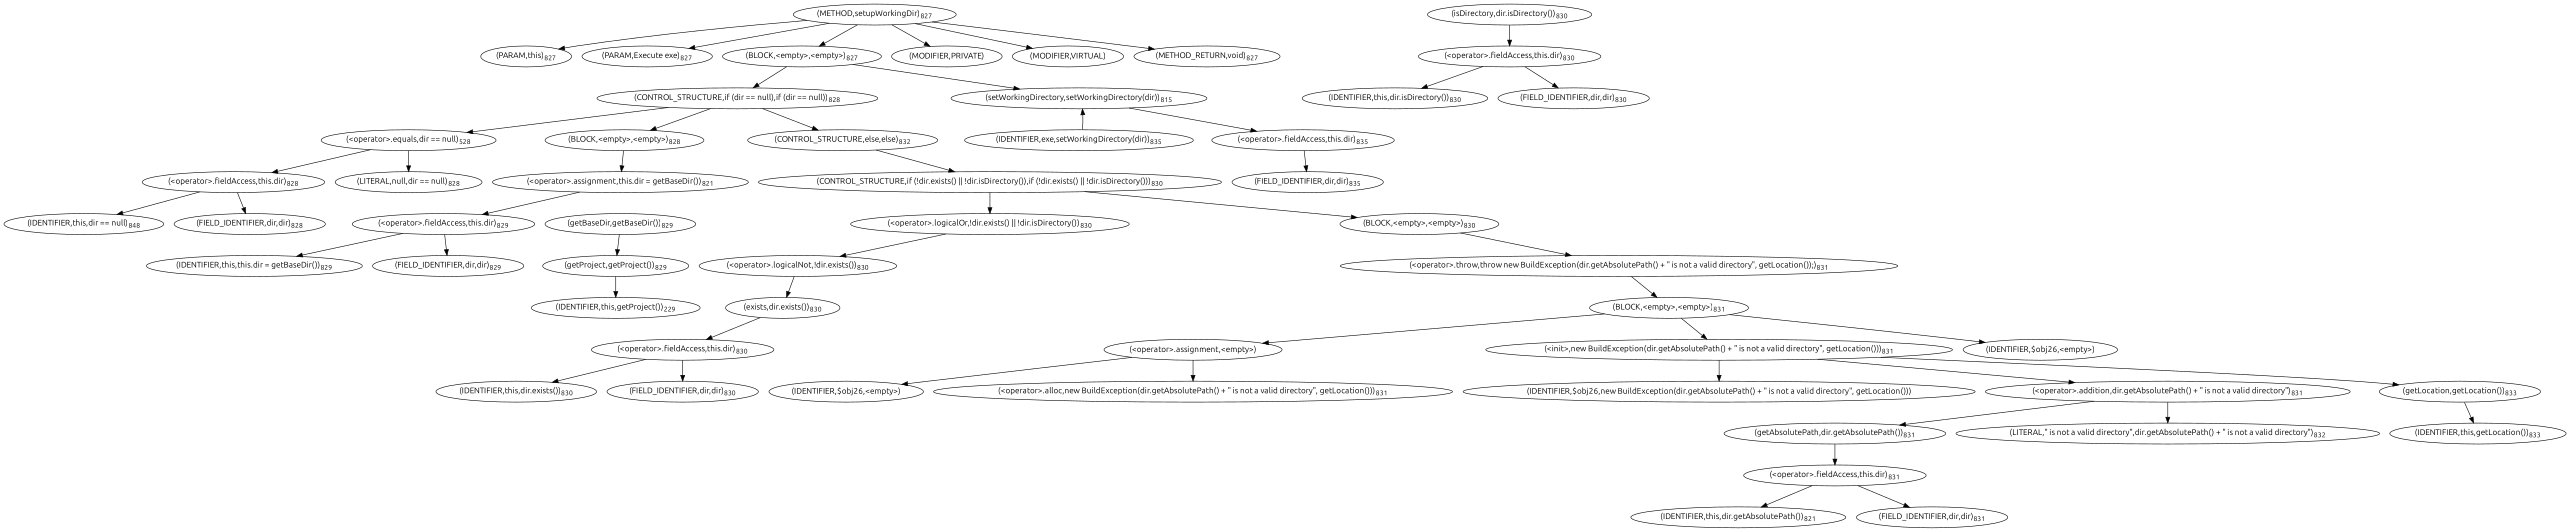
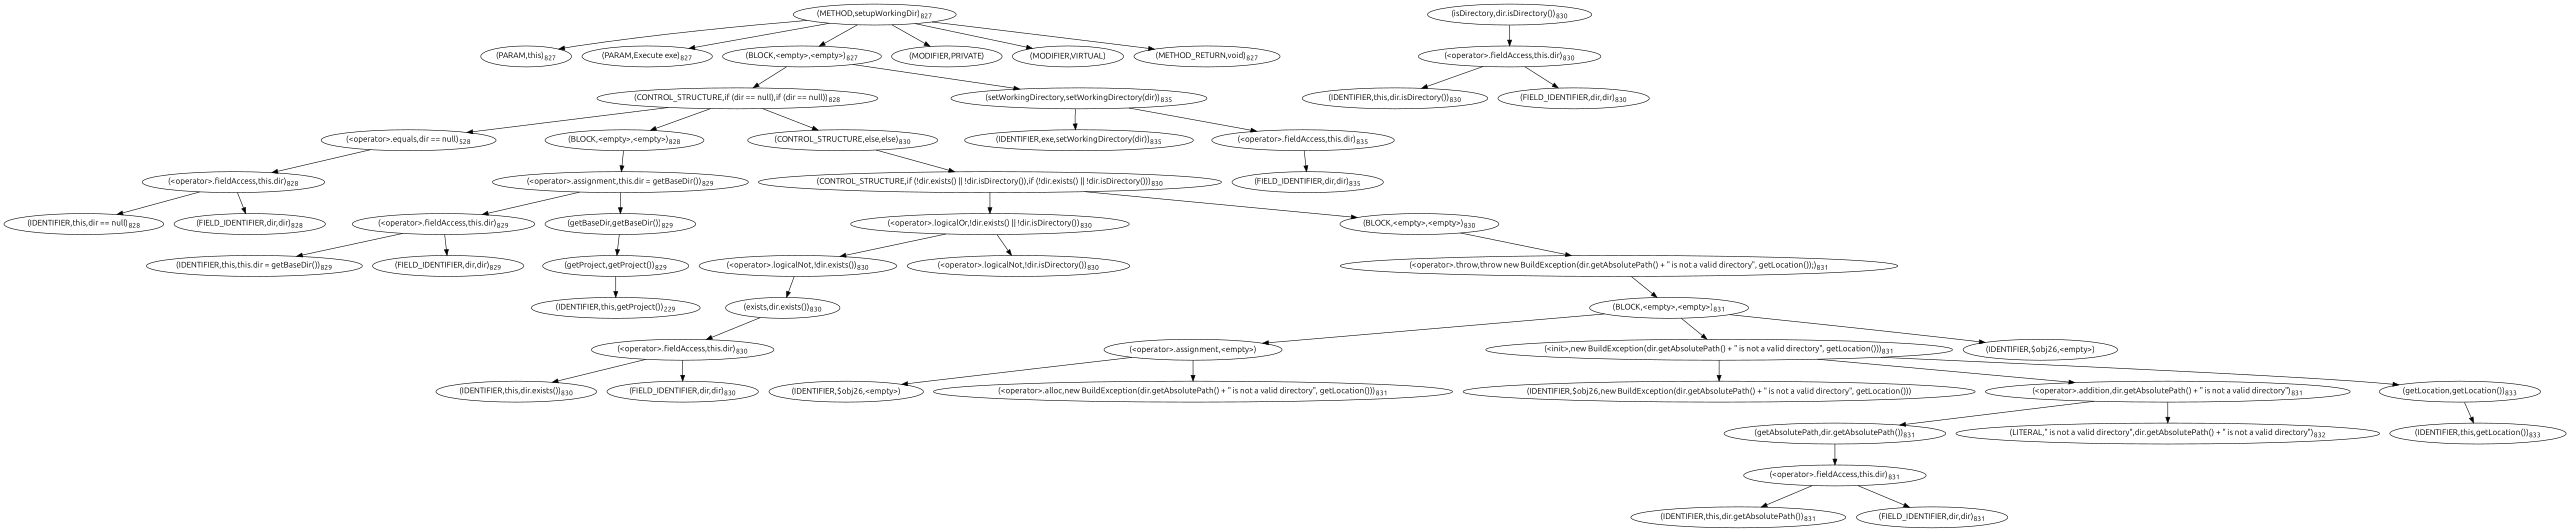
  digraph {
    fontname=Ubuntu
    node [fontname=Ubuntu]
    edge [fontname=Ubuntu]
    n1 [label=<(METHOD,setupWorkingDir)<SUB>827</SUB>>]
    n2 [label=<(PARAM,this)<SUB>827</SUB>>]
    n3 [label=<(PARAM,Execute exe)<SUB>827</SUB>>]
    n4 [label=<(BLOCK,&lt;empty&gt;,&lt;empty&gt;)<SUB>827</SUB>>]
    n5 [label=<(MODIFIER,PRIVATE)>]
    n6 [label=<(MODIFIER,VIRTUAL)>]
    n7 [label=<(METHOD_RETURN,void)<SUB>827</SUB>>]
    n8 [label=<(CONTROL_STRUCTURE,if (dir == null),if (dir == null))<SUB>828</SUB>>]
-   n9 [label=<(setWorkingDirectory,setWorkingDirectory(dir))<SUB>815</SUB>>]
+   n9 [label=<(setWorkingDirectory,setWorkingDirectory(dir))<SUB>835</SUB>>]
    n10 [label=<(&lt;operator&gt;.equals,dir == null)<SUB>528</SUB>>]
    n11 [label=<(BLOCK,&lt;empty&gt;,&lt;empty&gt;)<SUB>828</SUB>>]
-   n12 [label=<(CONTROL_STRUCTURE,else,else)<SUB>832</SUB>>]
+   n12 [label=<(CONTROL_STRUCTURE,else,else)<SUB>830</SUB>>]
    n13 [label=<(IDENTIFIER,exe,setWorkingDirectory(dir))<SUB>835</SUB>>]
    n14 [label=<(&lt;operator&gt;.fieldAccess,this.dir)<SUB>835</SUB>>]
    n15 [label=<(&lt;operator&gt;.fieldAccess,this.dir)<SUB>828</SUB>>]
-   n16 [label=<(LITERAL,null,dir == null)<SUB>828</SUB>>]
-   n17 [label=<(&lt;operator&gt;.assignment,this.dir = getBaseDir())<SUB>821</SUB>>]
+   n17 [label=<(&lt;operator&gt;.assignment,this.dir = getBaseDir())<SUB>829</SUB>>]
    n18 [label=<(CONTROL_STRUCTURE,if (!dir.exists() || !dir.isDirectory()),if (!dir.exists() || !dir.isDirectory()))<SUB>830</SUB>>]
-   n19 [label=<(IDENTIFIER,this,dir == null)<SUB>848</SUB>>]
+   n19 [label=<(IDENTIFIER,this,dir == null)<SUB>828</SUB>>]
    n20 [label=<(FIELD_IDENTIFIER,dir,dir)<SUB>828</SUB>>]
    n21 [label=<(&lt;operator&gt;.fieldAccess,this.dir)<SUB>829</SUB>>]
    n22 [label=<(getBaseDir,getBaseDir())<SUB>829</SUB>>]
    n23 [label=<(IDENTIFIER,this,this.dir = getBaseDir())<SUB>829</SUB>>]
    n24 [label=<(FIELD_IDENTIFIER,dir,dir)<SUB>829</SUB>>]
    n25 [label=<(getProject,getProject())<SUB>829</SUB>>]
    n26 [label=<(IDENTIFIER,this,getProject())<SUB>229</SUB>>]
    n27 [label=<(&lt;operator&gt;.logicalOr,!dir.exists() || !dir.isDirectory())<SUB>830</SUB>>]
    n28 [label=<(BLOCK,&lt;empty&gt;,&lt;empty&gt;)<SUB>830</SUB>>]
    n29 [label=<(&lt;operator&gt;.logicalNot,!dir.exists())<SUB>830</SUB>>]
+   n30 [label=<(&lt;operator&gt;.logicalNot,!dir.isDirectory())<SUB>830</SUB>>]
    n31 [label=<(&lt;operator&gt;.throw,throw new BuildException(dir.getAbsolutePath() + &quot; is not a valid directory&quot;, getLocation());)<SUB>831</SUB>>]
    n32 [label=<(exists,dir.exists())<SUB>830</SUB>>]
    n33 [label=<(&lt;operator&gt;.fieldAccess,this.dir)<SUB>830</SUB>>]
    n34 [label=<(IDENTIFIER,this,dir.exists())<SUB>830</SUB>>]
    n35 [label=<(FIELD_IDENTIFIER,dir,dir)<SUB>830</SUB>>]
    n36 [label=<(isDirectory,dir.isDirectory())<SUB>830</SUB>>]
    n37 [label=<(&lt;operator&gt;.fieldAccess,this.dir)<SUB>830</SUB>>]
    n38 [label=<(IDENTIFIER,this,dir.isDirectory())<SUB>830</SUB>>]
    n39 [label=<(FIELD_IDENTIFIER,dir,dir)<SUB>830</SUB>>]
    n40 [label=<(BLOCK,&lt;empty&gt;,&lt;empty&gt;)<SUB>831</SUB>>]
    n41 [label=<(&lt;operator&gt;.assignment,&lt;empty&gt;)>]
    n42 [label=<(&lt;init&gt;,new BuildException(dir.getAbsolutePath() + &quot; is not a valid directory&quot;, getLocation()))<SUB>831</SUB>>]
    n43 [label=<(IDENTIFIER,$obj26,&lt;empty&gt;)>]
    n44 [label=<(IDENTIFIER,$obj26,&lt;empty&gt;)>]
    n45 [label=<(&lt;operator&gt;.alloc,new BuildException(dir.getAbsolutePath() + &quot; is not a valid directory&quot;, getLocation()))<SUB>831</SUB>>]
    n46 [label=<(IDENTIFIER,$obj26,new BuildException(dir.getAbsolutePath() + &quot; is not a valid directory&quot;, getLocation()))>]
    n47 [label=<(&lt;operator&gt;.addition,dir.getAbsolutePath() + &quot; is not a valid directory&quot;)<SUB>831</SUB>>]
    n48 [label=<(getLocation,getLocation())<SUB>833</SUB>>]
    n49 [label=<(getAbsolutePath,dir.getAbsolutePath())<SUB>831</SUB>>]
    n50 [label=<(LITERAL,&quot; is not a valid directory&quot;,dir.getAbsolutePath() + &quot; is not a valid directory&quot;)<SUB>832</SUB>>]
    n51 [label=<(IDENTIFIER,this,getLocation())<SUB>833</SUB>>]
    n52 [label=<(&lt;operator&gt;.fieldAccess,this.dir)<SUB>831</SUB>>]
-   n53 [label=<(IDENTIFIER,this,dir.getAbsolutePath())<SUB>821</SUB>>]
+   n53 [label=<(IDENTIFIER,this,dir.getAbsolutePath())<SUB>831</SUB>>]
    n54 [label=<(FIELD_IDENTIFIER,dir,dir)<SUB>831</SUB>>]
    n55 [label=<(FIELD_IDENTIFIER,dir,dir)<SUB>835</SUB>>]
    n1 -> n2
    n1 -> n3
    n1 -> n4
    n1 -> n5
    n1 -> n6
    n1 -> n7
    n4 -> n8
    n4 -> n9
    n8 -> n10
    n8 -> n11
    n8 -> n12
-   n13 -> n9
+   n9 -> n13
    n9 -> n14
    n10 -> n15
-   n10 -> n16
    n11 -> n17
    n12 -> n18
    n14 -> n55
    n15 -> n19
    n15 -> n20
    n17 -> n21
+   n17 -> n22
    n18 -> n27
    n18 -> n28
    n21 -> n23
    n21 -> n24
    n22 -> n25
    n25 -> n26
    n27 -> n29
+   n27 -> n30
    n28 -> n31
    n29 -> n32
    n31 -> n40
    n32 -> n33
    n33 -> n34
    n33 -> n35
    n36 -> n37
    n37 -> n38
    n37 -> n39
    n40 -> n41
    n40 -> n42
    n40 -> n43
    n41 -> n44
    n41 -> n45
    n42 -> n46
    n42 -> n47
    n42 -> n48
    n47 -> n49
    n47 -> n50
    n48 -> n51
    n49 -> n52
    n52 -> n53
    n52 -> n54
  }
